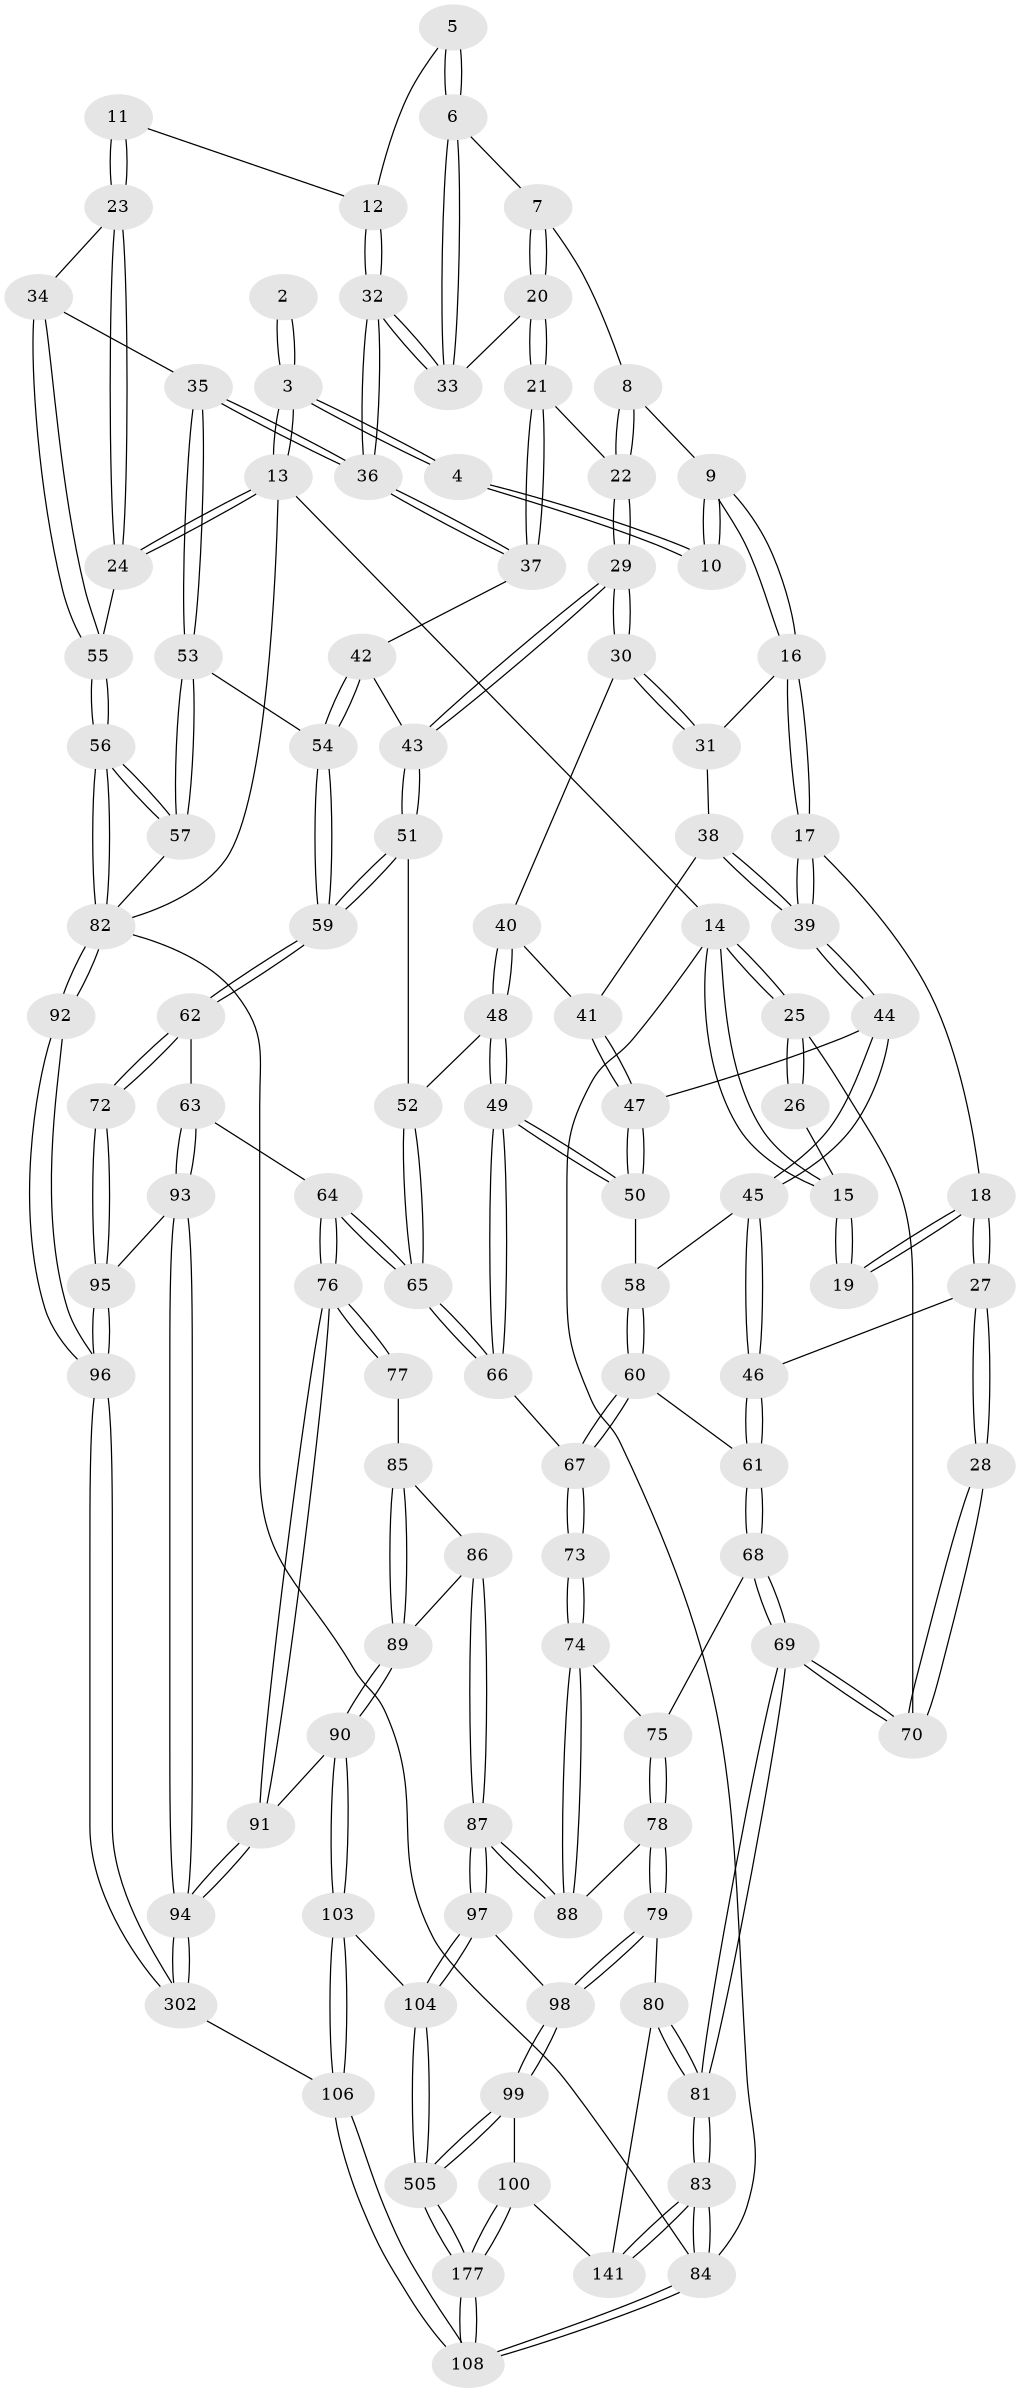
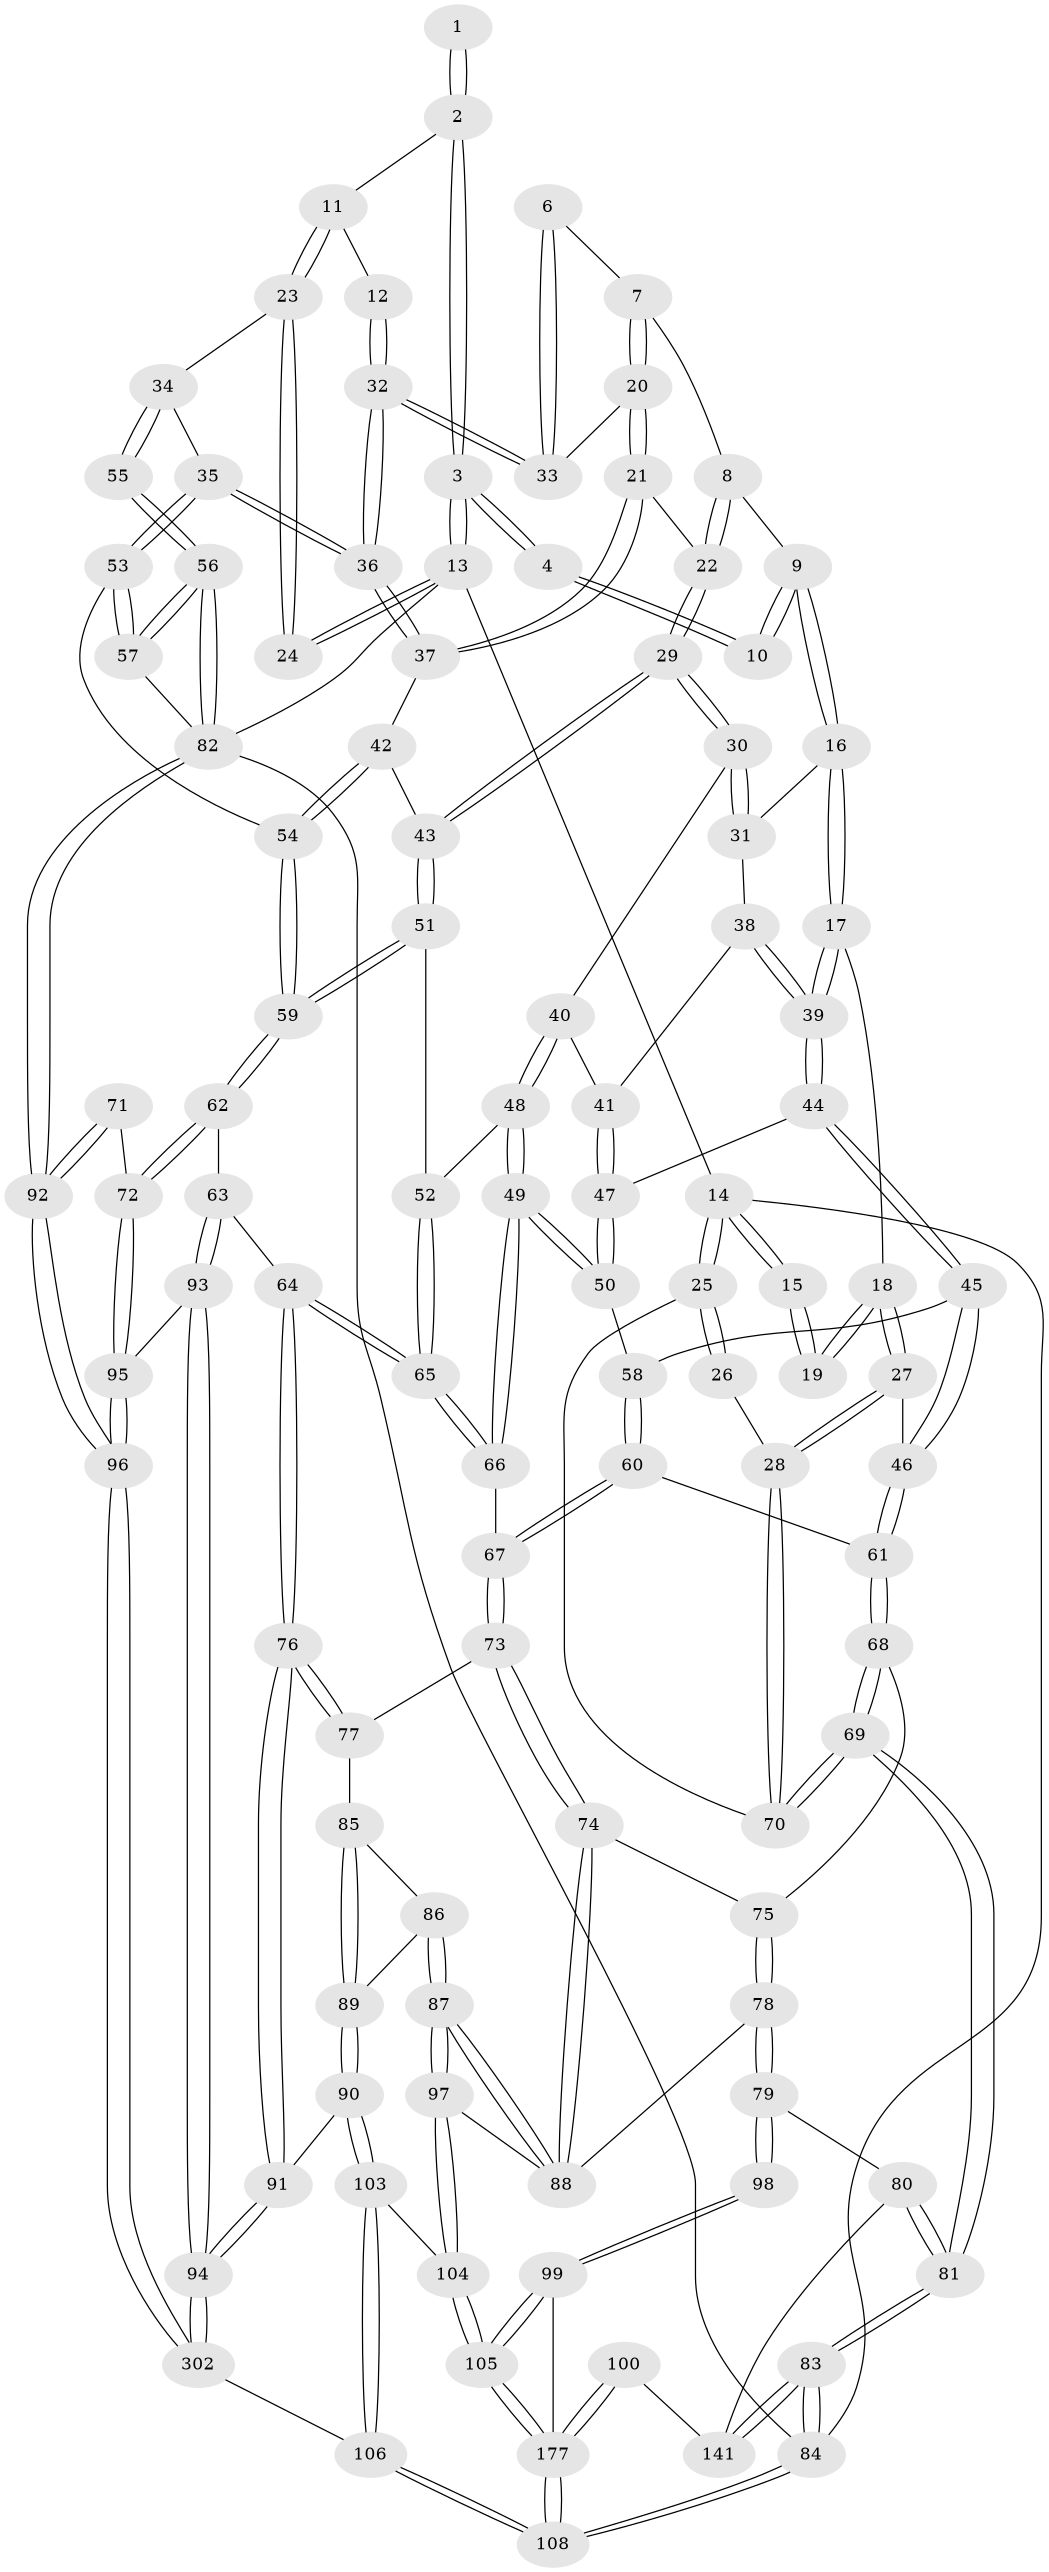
  graph {
    node [color=gray90 style=filled]
+   1
    2
    3
    11
-   5
    6
    12
    4
    13
    23
    10
    14
    24
    82
    7
    33
    32
    8
    20
    9
    22
    21
    16
    29
    17
    31
    34
    36
    15
    25
    84
    55
    92
    19
    26
    70
    108
    18
    39
    38
    27
    44
    28
    46
    37
    42
    30
    43
    35
    56
    61
    40
    51
    41
    48
    53
    54
    57
    47
    45
    49
    52
    50
    59
    58
    60
    68
    66
    65
    67
    62
+   71
    72
    63
    73
    69
    75
    64
    93
    95
    76
    94
    77
    91
    74
    81
    78
    83
    96
    88
    85
    79
    86
    89
    80
    98
    n97 [label=141]
    99
    87
    90
    97
    104
    103
    106
    n105 [label=302]
-   105 [label=505]
+   105
    100
    n108 [label=177]
+   1 -- 2
+   1 -- 2
    2 -- 3
    2 -- 3
+   2 -- 11
    3 -- 4
    3 -- 4
    3 -- 13
    3 -- 13
    11 -- 12
    11 -- 23
    11 -- 23
-   5 -- 6
-   5 -- 6
-   5 -- 12
    6 -- 7
    6 -- 33
    6 -- 33
    12 -- 32
    12 -- 32
    4 -- 10
    4 -- 10
    13 -- 14
    13 -- 24
    13 -- 24
    13 -- 82
    23 -- 24
    23 -- 24
    23 -- 34
    14 -- 15
    14 -- 15
    14 -- 25
    14 -- 25
    14 -- 84
-   24 -- 55
    82 -- 84
    82 -- 92
    82 -- 92
    7 -- 8
    7 -- 20
    7 -- 20
    32 -- 33
    32 -- 33
    32 -- 36
    32 -- 36
    8 -- 9
    8 -- 22
    8 -- 22
    20 -- 33
    20 -- 21
    20 -- 21
    9 -- 10
    9 -- 10
    9 -- 16
    9 -- 16
    22 -- 29
    22 -- 29
    21 -- 22
    21 -- 37
    21 -- 37
    16 -- 17
    16 -- 17
    16 -- 31
    29 -- 30
    29 -- 30
    29 -- 43
    29 -- 43
    17 -- 18
    17 -- 39
    17 -- 39
    31 -- 38
    34 -- 55
    34 -- 55
    34 -- 35
    36 -- 37
    36 -- 37
    15 -- 19
    15 -- 19
    25 -- 26
    25 -- 26
    25 -- 70
    84 -- 108
    84 -- 108
    55 -- 56
    55 -- 56
    92 -- 96
    92 -- 96
-   26 -- 15
+   26 -- 28
    18 -- 19
    18 -- 19
    18 -- 27
    18 -- 27
    39 -- 44
    39 -- 44
    38 -- 39
    38 -- 39
    38 -- 41
    27 -- 28
    27 -- 28
    27 -- 46
    44 -- 47
    44 -- 45
    44 -- 45
    28 -- 70
    28 -- 70
    46 -- 61
    46 -- 61
    37 -- 42
    42 -- 43
    42 -- 54
    42 -- 54
    30 -- 31
    30 -- 31
    30 -- 40
    43 -- 51
    43 -- 51
    35 -- 36
    35 -- 36
    35 -- 53
    35 -- 53
    56 -- 82
    56 -- 82
    56 -- 57
    56 -- 57
    61 -- 68
    61 -- 68
    40 -- 41
    40 -- 48
    40 -- 48
    51 -- 52
    51 -- 59
    51 -- 59
    41 -- 47
    41 -- 47
    48 -- 49
    48 -- 49
    48 -- 52
    53 -- 54
    53 -- 57
    53 -- 57
    54 -- 59
    54 -- 59
    57 -- 82
    47 -- 50
    47 -- 50
    45 -- 46
    45 -- 46
    45 -- 58
    49 -- 50
    49 -- 50
    49 -- 66
    49 -- 66
    52 -- 65
    52 -- 65
    50 -- 58
    59 -- 62
    59 -- 62
    58 -- 60
    58 -- 60
    60 -- 61
    60 -- 67
    60 -- 67
    68 -- 69
    68 -- 69
    68 -- 75
    66 -- 67
    65 -- 66
    65 -- 66
    67 -- 73
    67 -- 73
    62 -- 72
    62 -- 72
    62 -- 63
+   71 -- 92
+   71 -- 92
+   71 -- 72
    72 -- 95
    72 -- 95
    63 -- 64
    63 -- 93
    63 -- 93
+   73 -- 77
    73 -- 74
    73 -- 74
    69 -- 70
    69 -- 70
    69 -- 81
    69 -- 81
    75 -- 78
    75 -- 78
    64 -- 65
    64 -- 65
    64 -- 76
    64 -- 76
    93 -- 95
    93 -- 94
    93 -- 94
    95 -- 96
    95 -- 96
    76 -- 77
    76 -- 77
    76 -- 91
    76 -- 91
    94 -- n105
    94 -- n105
    77 -- 85
    91 -- 94
    91 -- 94
    74 -- 75
    74 -- 88
    74 -- 88
    81 -- 83
    81 -- 83
    78 -- 88
    78 -- 79
    78 -- 79
    83 -- 84
    83 -- 84
    83 -- n97
    83 -- n97
    96 -- n105
    96 -- n105
    85 -- 86
    85 -- 89
    85 -- 89
    79 -- 80
    79 -- 98
    79 -- 98
    86 -- 89
    86 -- 87
    86 -- 87
    89 -- 90
    89 -- 90
    80 -- 81
    80 -- 81
    80 -- n97
    98 -- 99
    98 -- 99
    99 -- 105
    99 -- 105
-   99 -- 100
+   99 -- n108
    87 -- 88
    87 -- 88
    87 -- 97
    87 -- 97
    90 -- 91
    90 -- 103
    90 -- 103
-   97 -- 98
+   97 -- 88
    97 -- 104
    97 -- 104
    104 -- 105
    104 -- 105
    103 -- 104
    103 -- 106
    103 -- 106
    106 -- 108
    106 -- 108
    n105 -- 106
    105 -- n108
    105 -- n108
    100 -- n97
    100 -- n108
    100 -- n108
    n108 -- 108
    n108 -- 108
  }
